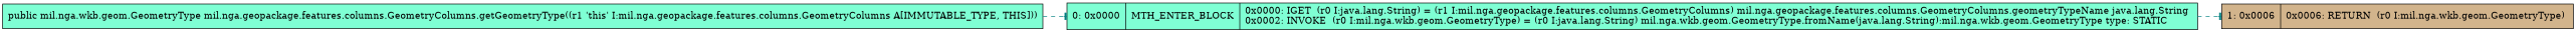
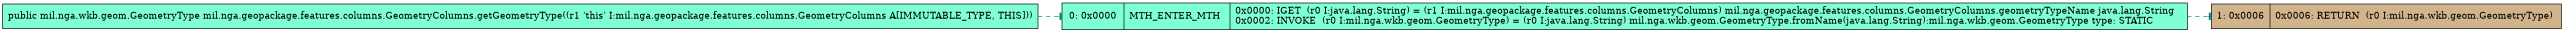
  digraph {
    rankdir=LR
    node [shape=record style=filled fillcolor=aquamarine]
    edge [color=teal style=dashed arrowhead=tee]
-   n1 [label="{0\:\ 0x0000|MTH_ENTER_BLOCK\l|0x0000: IGET  (r0 I:java.lang.String) = (r1 I:mil.nga.geopackage.features.columns.GeometryColumns) mil.nga.geopackage.features.columns.GeometryColumns.geometryTypeName java.lang.String \l0x0002: INVOKE  (r0 I:mil.nga.wkb.geom.GeometryType) = (r0 I:java.lang.String) mil.nga.wkb.geom.GeometryType.fromName(java.lang.String):mil.nga.wkb.geom.GeometryType type: STATIC \l}"]
+   n1 [label="{0\:\ 0x0000|MTH_ENTER_MTH\l|0x0000: IGET  (r0 I:java.lang.String) = (r1 I:mil.nga.geopackage.features.columns.GeometryColumns) mil.nga.geopackage.features.columns.GeometryColumns.geometryTypeName java.lang.String \l0x0002: INVOKE  (r0 I:mil.nga.wkb.geom.GeometryType) = (r0 I:java.lang.String) mil.nga.wkb.geom.GeometryType.fromName(java.lang.String):mil.nga.wkb.geom.GeometryType type: STATIC \l}"]
    n2 [label="{1\:\ 0x0006|0x0006: RETURN  (r0 I:mil.nga.wkb.geom.GeometryType) \l}" fillcolor=tan]
    n3 [label="{public mil.nga.wkb.geom.GeometryType mil.nga.geopackage.features.columns.GeometryColumns.getGeometryType((r1 'this' I:mil.nga.geopackage.features.columns.GeometryColumns A[IMMUTABLE_TYPE, THIS])) }"]
    n1 -> n2
    n3 -> n1
  }
